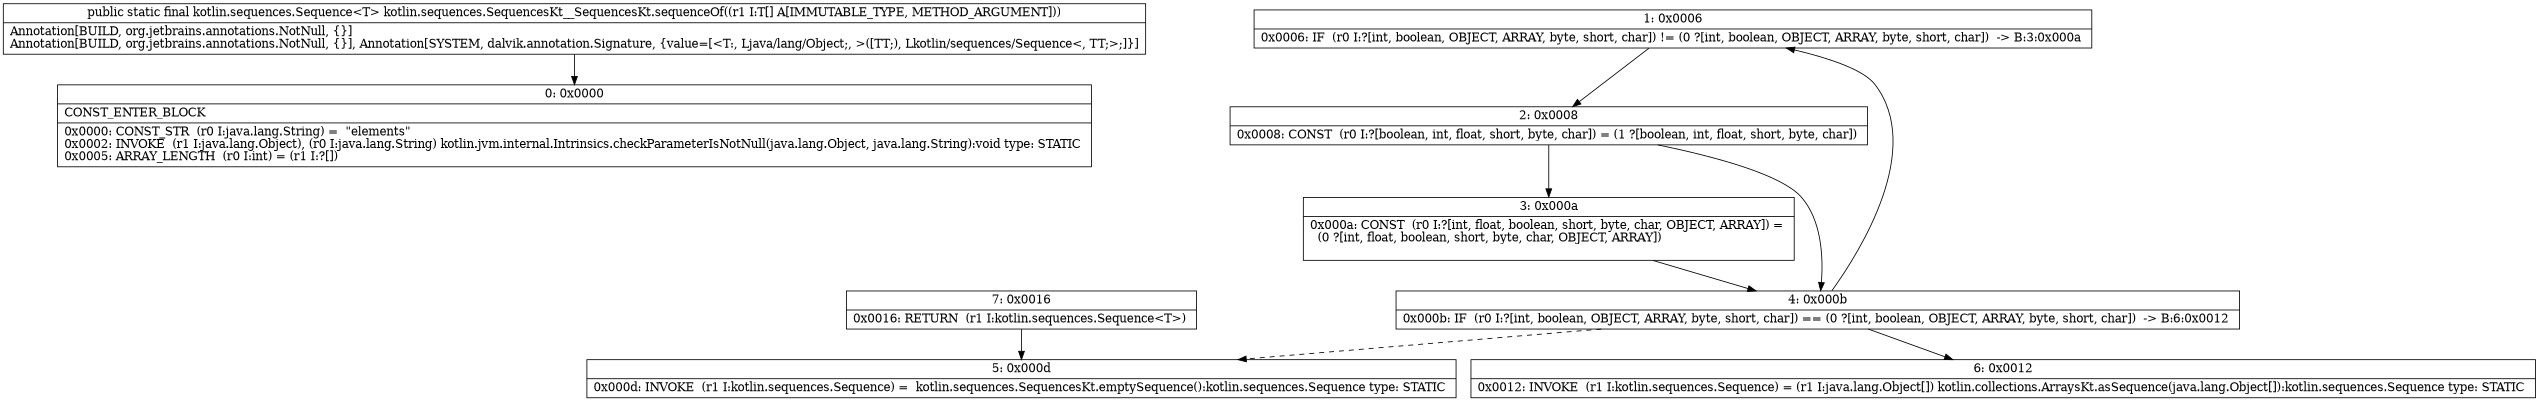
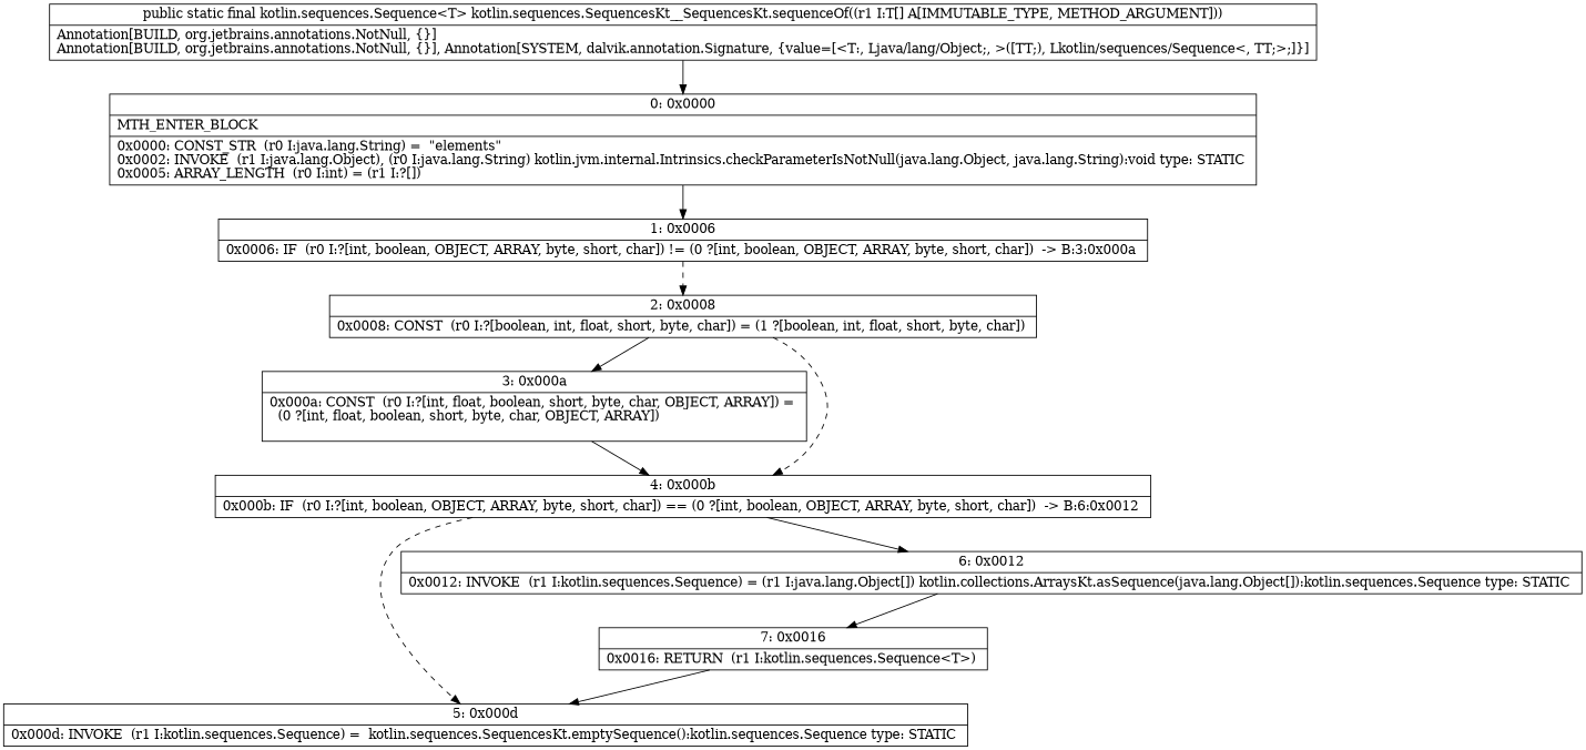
  digraph {
    node [shape=record]
-   n1 [label="{0\:\ 0x0000|CONST_ENTER_BLOCK\l|0x0000: CONST_STR  (r0 I:java.lang.String) =  \"elements\" \l0x0002: INVOKE  (r1 I:java.lang.Object), (r0 I:java.lang.String) kotlin.jvm.internal.Intrinsics.checkParameterIsNotNull(java.lang.Object, java.lang.String):void type: STATIC \l0x0005: ARRAY_LENGTH  (r0 I:int) = (r1 I:?[]) \l}"]
+   n1 [label="{0\:\ 0x0000|MTH_ENTER_BLOCK\l|0x0000: CONST_STR  (r0 I:java.lang.String) =  \"elements\" \l0x0002: INVOKE  (r1 I:java.lang.Object), (r0 I:java.lang.String) kotlin.jvm.internal.Intrinsics.checkParameterIsNotNull(java.lang.Object, java.lang.String):void type: STATIC \l0x0005: ARRAY_LENGTH  (r0 I:int) = (r1 I:?[]) \l}"]
    n2 [label="{1\:\ 0x0006|0x0006: IF  (r0 I:?[int, boolean, OBJECT, ARRAY, byte, short, char]) != (0 ?[int, boolean, OBJECT, ARRAY, byte, short, char])  \-\> B:3:0x000a \l}"]
    n3 [label="{2\:\ 0x0008|0x0008: CONST  (r0 I:?[boolean, int, float, short, byte, char]) = (1 ?[boolean, int, float, short, byte, char]) \l}"]
    n4 [label="{3\:\ 0x000a|0x000a: CONST  (r0 I:?[int, float, boolean, short, byte, char, OBJECT, ARRAY]) = \l  (0 ?[int, float, boolean, short, byte, char, OBJECT, ARRAY])\l \l}"]
    n5 [label="{4\:\ 0x000b|0x000b: IF  (r0 I:?[int, boolean, OBJECT, ARRAY, byte, short, char]) == (0 ?[int, boolean, OBJECT, ARRAY, byte, short, char])  \-\> B:6:0x0012 \l}"]
    n6 [label="{5\:\ 0x000d|0x000d: INVOKE  (r1 I:kotlin.sequences.Sequence) =  kotlin.sequences.SequencesKt.emptySequence():kotlin.sequences.Sequence type: STATIC \l}"]
    n7 [label="{6\:\ 0x0012|0x0012: INVOKE  (r1 I:kotlin.sequences.Sequence) = (r1 I:java.lang.Object[]) kotlin.collections.ArraysKt.asSequence(java.lang.Object[]):kotlin.sequences.Sequence type: STATIC \l}"]
    n8 [label="{7\:\ 0x0016|0x0016: RETURN  (r1 I:kotlin.sequences.Sequence\<T\>) \l}"]
    n9 [label="{public static final kotlin.sequences.Sequence\<T\> kotlin.sequences.SequencesKt__SequencesKt.sequenceOf((r1 I:T[] A[IMMUTABLE_TYPE, METHOD_ARGUMENT]))  | Annotation[BUILD, org.jetbrains.annotations.NotNull, \{\}]\lAnnotation[BUILD, org.jetbrains.annotations.NotNull, \{\}], Annotation[SYSTEM, dalvik.annotation.Signature, \{value=[\<T:, Ljava\/lang\/Object;, \>([TT;), Lkotlin\/sequences\/Sequence\<, TT;\>;]\}]\l}"]
-   n5 -> n2
-   n2 -> n3 [style=solid]
+   n1 -> n2
+   n2 -> n3 [style=dashed]
    n3 -> n4
-   n3 -> n5
+   n3 -> n5 [style=dashed]
    n4 -> n5
    n5 -> n6 [style=dashed]
    n5 -> n7
+   n7 -> n8
    n8 -> n6
    n9 -> n1
  }
